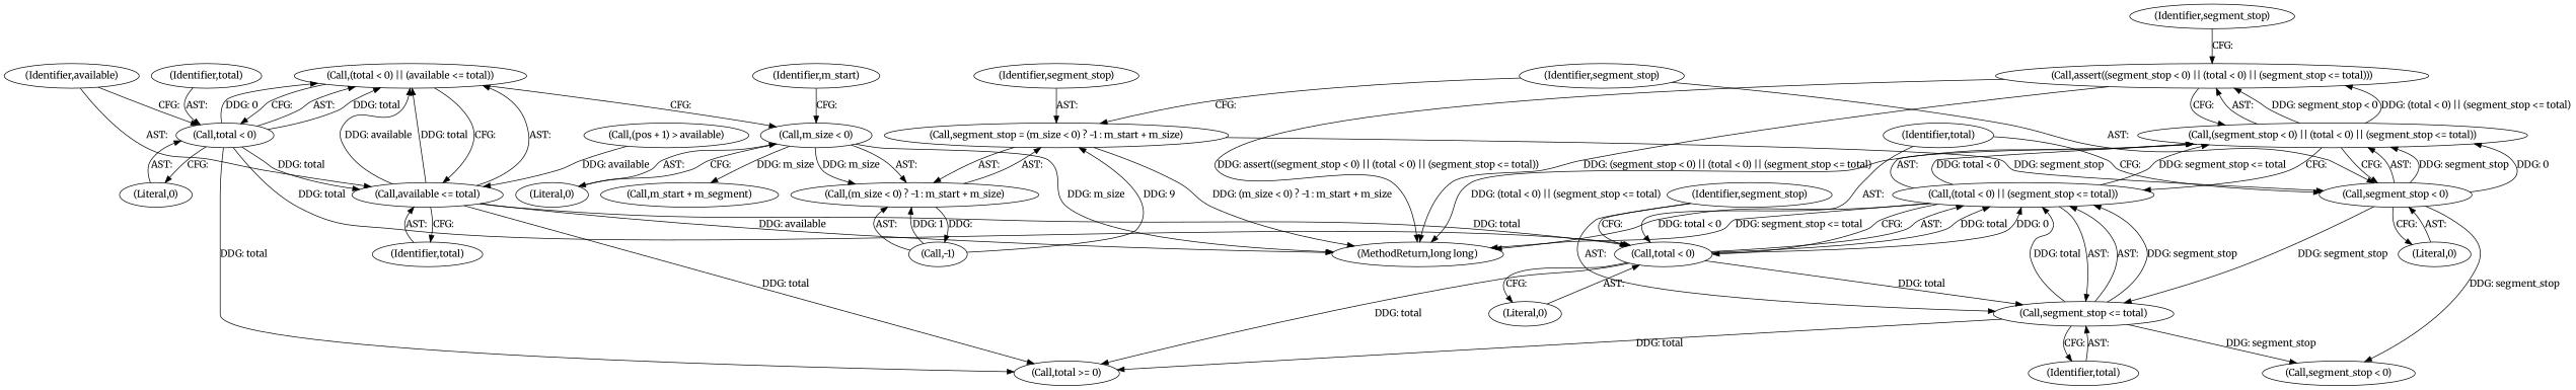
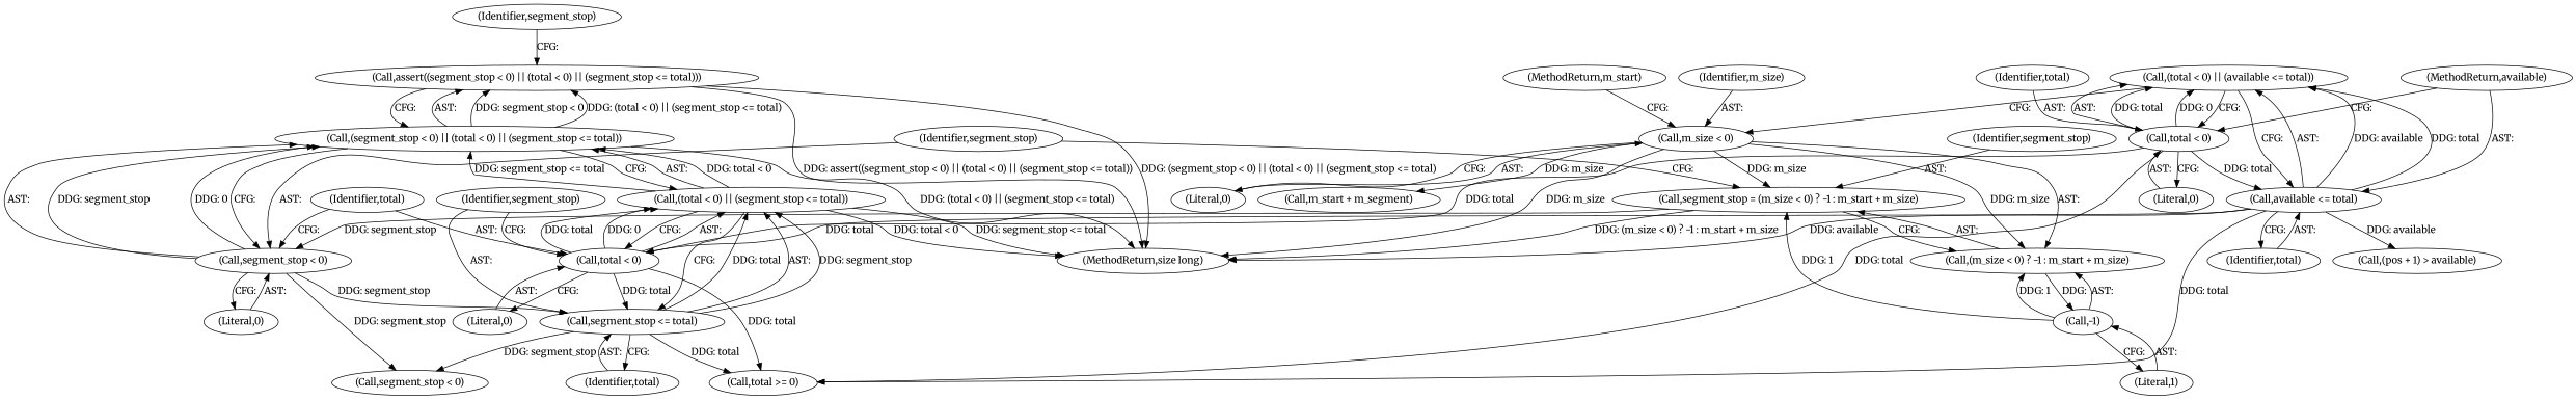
  digraph {
    fontname=Merriweather
    node [fontname=Merriweather]
    edge [fontname=Merriweather]
    n1 [label="(Call,assert((segment_stop < 0) || (total < 0) || (segment_stop <= total)))"]
    n2 [label="(Call,(segment_stop < 0) || (total < 0) || (segment_stop <= total))"]
-   n3 [label="(MethodReturn,long long)"]
+   n3 [label="(MethodReturn,size long)"]
    n4 [label="(Call,segment_stop < 0)"]
    n5 [label="(Call,(total < 0) || (segment_stop <= total))"]
    n6 [label="(Call,segment_stop <= total)"]
    n7 [label="(Literal,0)"]
    n8 [label="(Call,segment_stop < 0)"]
    n9 [label="(Call,total < 0)"]
    n10 [label="(Call,total >= 0)"]
    n11 [label="(Identifier,total)"]
    n12 [label="(Call,segment_stop = (m_size < 0) ? -1 : m_start + m_size)"]
    n13 [label="(Call,(m_size < 0) ? -1 : m_start + m_size)"]
    n14 [label="(Call,-1)"]
+   n15 [label="(Literal,1)"]
    n16 [label="(Call,m_size < 0)"]
    n17 [label="(Literal,0)"]
    n18 [label="(Call,m_start + m_segment)"]
    n19 [label="(Literal,0)"]
    n20 [label="(Call,total < 0)"]
    n21 [label="(Call,available <= total)"]
    n22 [label="(Literal,0)"]
    n23 [label="(Call,(total < 0) || (available <= total))"]
    n24 [label="(Identifier,total)"]
    n25 [label="(Call,(pos + 1) > available)"]
    n26 [label="(Identifier,segment_stop)"]
    n27 [label="(Identifier,total)"]
    n28 [label="(Identifier,segment_stop)"]
-   n29 [label="(Identifier,available)"]
-   n30 [label="(Identifier,m_start)"]
+   n29 [label="(MethodReturn,available)"]
+   n30 [label="(MethodReturn,m_start)"]
    n31 [label="(Identifier,segment_stop)"]
+   n32 [label="(Identifier,m_size)"]
    n33 [label="(Identifier,total)"]
    n34 [label="(Identifier,segment_stop)"]
    n1 -> n2 [label="CFG: "]
    n1 -> n3 [label="DDG: (segment_stop < 0) || (total < 0) || (segment_stop <= total)"]
    n1 -> n3 [label="DDG: assert((segment_stop < 0) || (total < 0) || (segment_stop <= total))"]
    n2 -> n1 [label="AST: "]
    n2 -> n1 [label="DDG: segment_stop < 0"]
    n2 -> n1 [label="DDG: (total < 0) || (segment_stop <= total)"]
    n2 -> n3 [label="DDG: (total < 0) || (segment_stop <= total)"]
    n2 -> n4 [label="CFG: "]
    n2 -> n5 [label="CFG: "]
    n4 -> n2 [label="AST: "]
    n4 -> n2 [label="DDG: segment_stop"]
    n4 -> n2 [label="DDG: 0"]
    n4 -> n6 [label="DDG: segment_stop"]
    n4 -> n7 [label="CFG: "]
    n4 -> n8 [label="DDG: segment_stop"]
    n5 -> n2 [label="AST: "]
    n5 -> n2 [label="DDG: total < 0"]
    n5 -> n2 [label="DDG: segment_stop <= total"]
    n5 -> n3 [label="DDG: total < 0"]
    n5 -> n3 [label="DDG: segment_stop <= total"]
-   n5 -> n6 [label="AST: "]
+   n5 -> n6 [label="CFG: "]
    n5 -> n9 [label="CFG: "]
    n6 -> n5 [label="AST: "]
    n6 -> n5 [label="DDG: segment_stop"]
    n6 -> n5 [label="DDG: total"]
    n6 -> n8 [label="DDG: segment_stop"]
    n6 -> n10 [label="DDG: total"]
    n6 -> n11 [label="CFG: "]
    n7 -> n4 [label="AST: "]
    n9 -> n5 [label="AST: "]
    n9 -> n5 [label="DDG: total"]
    n9 -> n5 [label="DDG: 0"]
    n9 -> n6 [label="DDG: total"]
    n9 -> n10 [label="DDG: total"]
    n9 -> n19 [label="CFG: "]
    n11 -> n6 [label="AST: "]
    n12 -> n3 [label="DDG: (m_size < 0) ? -1 : m_start + m_size"]
    n12 -> n4 [label="DDG: segment_stop"]
-   n12 -> n13 [label="AST: "]
+   n12 -> n13 [label="CFG: "]
    n13 -> n12 [label="AST: "]
    n13 -> n14 [label="DDG: "]
-   n14 -> n12 [label="DDG: 9"]
+   n14 -> n12 [label="DDG: 1"]
    n14 -> n13 [label="AST: "]
    n14 -> n13 [label="DDG: 1"]
+   n14 -> n15 [label="CFG: "]
+   n15 -> n14 [label="AST: "]
    n16 -> n3 [label="DDG: m_size"]
+   n16 -> n12 [label="DDG: m_size"]
    n16 -> n13 [label="AST: "]
    n16 -> n13 [label="DDG: m_size"]
    n16 -> n17 [label="CFG: "]
    n16 -> n18 [label="DDG: m_size"]
    n17 -> n16 [label="AST: "]
    n19 -> n9 [label="AST: "]
    n20 -> n9 [label="DDG: total"]
    n20 -> n10 [label="DDG: total"]
    n20 -> n21 [label="DDG: total"]
    n20 -> n22 [label="CFG: "]
    n20 -> n23 [label="AST: "]
    n20 -> n23 [label="DDG: total"]
    n20 -> n23 [label="DDG: 0"]
    n21 -> n3 [label="DDG: available"]
    n21 -> n9 [label="DDG: total"]
    n21 -> n10 [label="DDG: total"]
    n21 -> n23 [label="AST: "]
    n21 -> n23 [label="DDG: available"]
    n21 -> n23 [label="DDG: total"]
    n21 -> n24 [label="CFG: "]
-   n25 -> n21 [label="DDG: available"]
+   n21 -> n25 [label="DDG: available"]
    n22 -> n20 [label="AST: "]
    n23 -> n16 [label="CFG: "]
    n23 -> n20 [label="CFG: "]
    n23 -> n21 [label="CFG: "]
    n24 -> n21 [label="AST: "]
    n26 -> n6 [label="AST: "]
    n26 -> n9 [label="CFG: "]
    n27 -> n4 [label="CFG: "]
    n27 -> n9 [label="AST: "]
    n28 -> n12 [label="AST: "]
    n29 -> n20 [label="CFG: "]
    n29 -> n21 [label="AST: "]
    n30 -> n16 [label="CFG: "]
    n31 -> n4 [label="AST: "]
    n31 -> n12 [label="CFG: "]
+   n32 -> n16 [label="AST: "]
    n33 -> n20 [label="AST: "]
    n34 -> n1 [label="CFG: "]
  }
